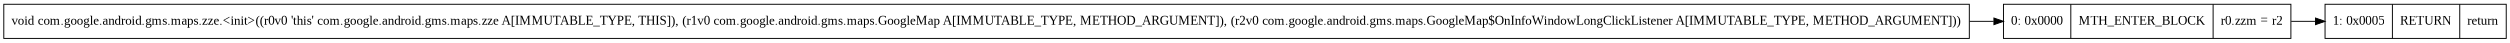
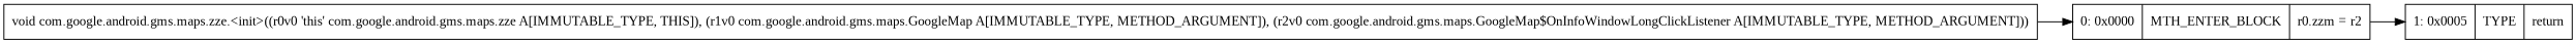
  digraph {
    rankdir=LR
    fontname="Liberation Serif"
    node [shape=record fontname="Liberation Serif"]
    edge [fontname="Liberation Serif"]
    n1 [label="{0\:\ 0x0000|MTH_ENTER_BLOCK\l|r0.zzm = r2\l}"]
-   n2 [label="{1\:\ 0x0005|RETURN\l|return\l}"]
+   n2 [label="{1\:\ 0x0005|TYPE\l|return\l}"]
    n3 [label="{void com.google.android.gms.maps.zze.\<init\>((r0v0 'this' com.google.android.gms.maps.zze A[IMMUTABLE_TYPE, THIS]), (r1v0 com.google.android.gms.maps.GoogleMap A[IMMUTABLE_TYPE, METHOD_ARGUMENT]), (r2v0 com.google.android.gms.maps.GoogleMap$OnInfoWindowLongClickListener A[IMMUTABLE_TYPE, METHOD_ARGUMENT])) }"]
    n1 -> n2
    n3 -> n1
  }
